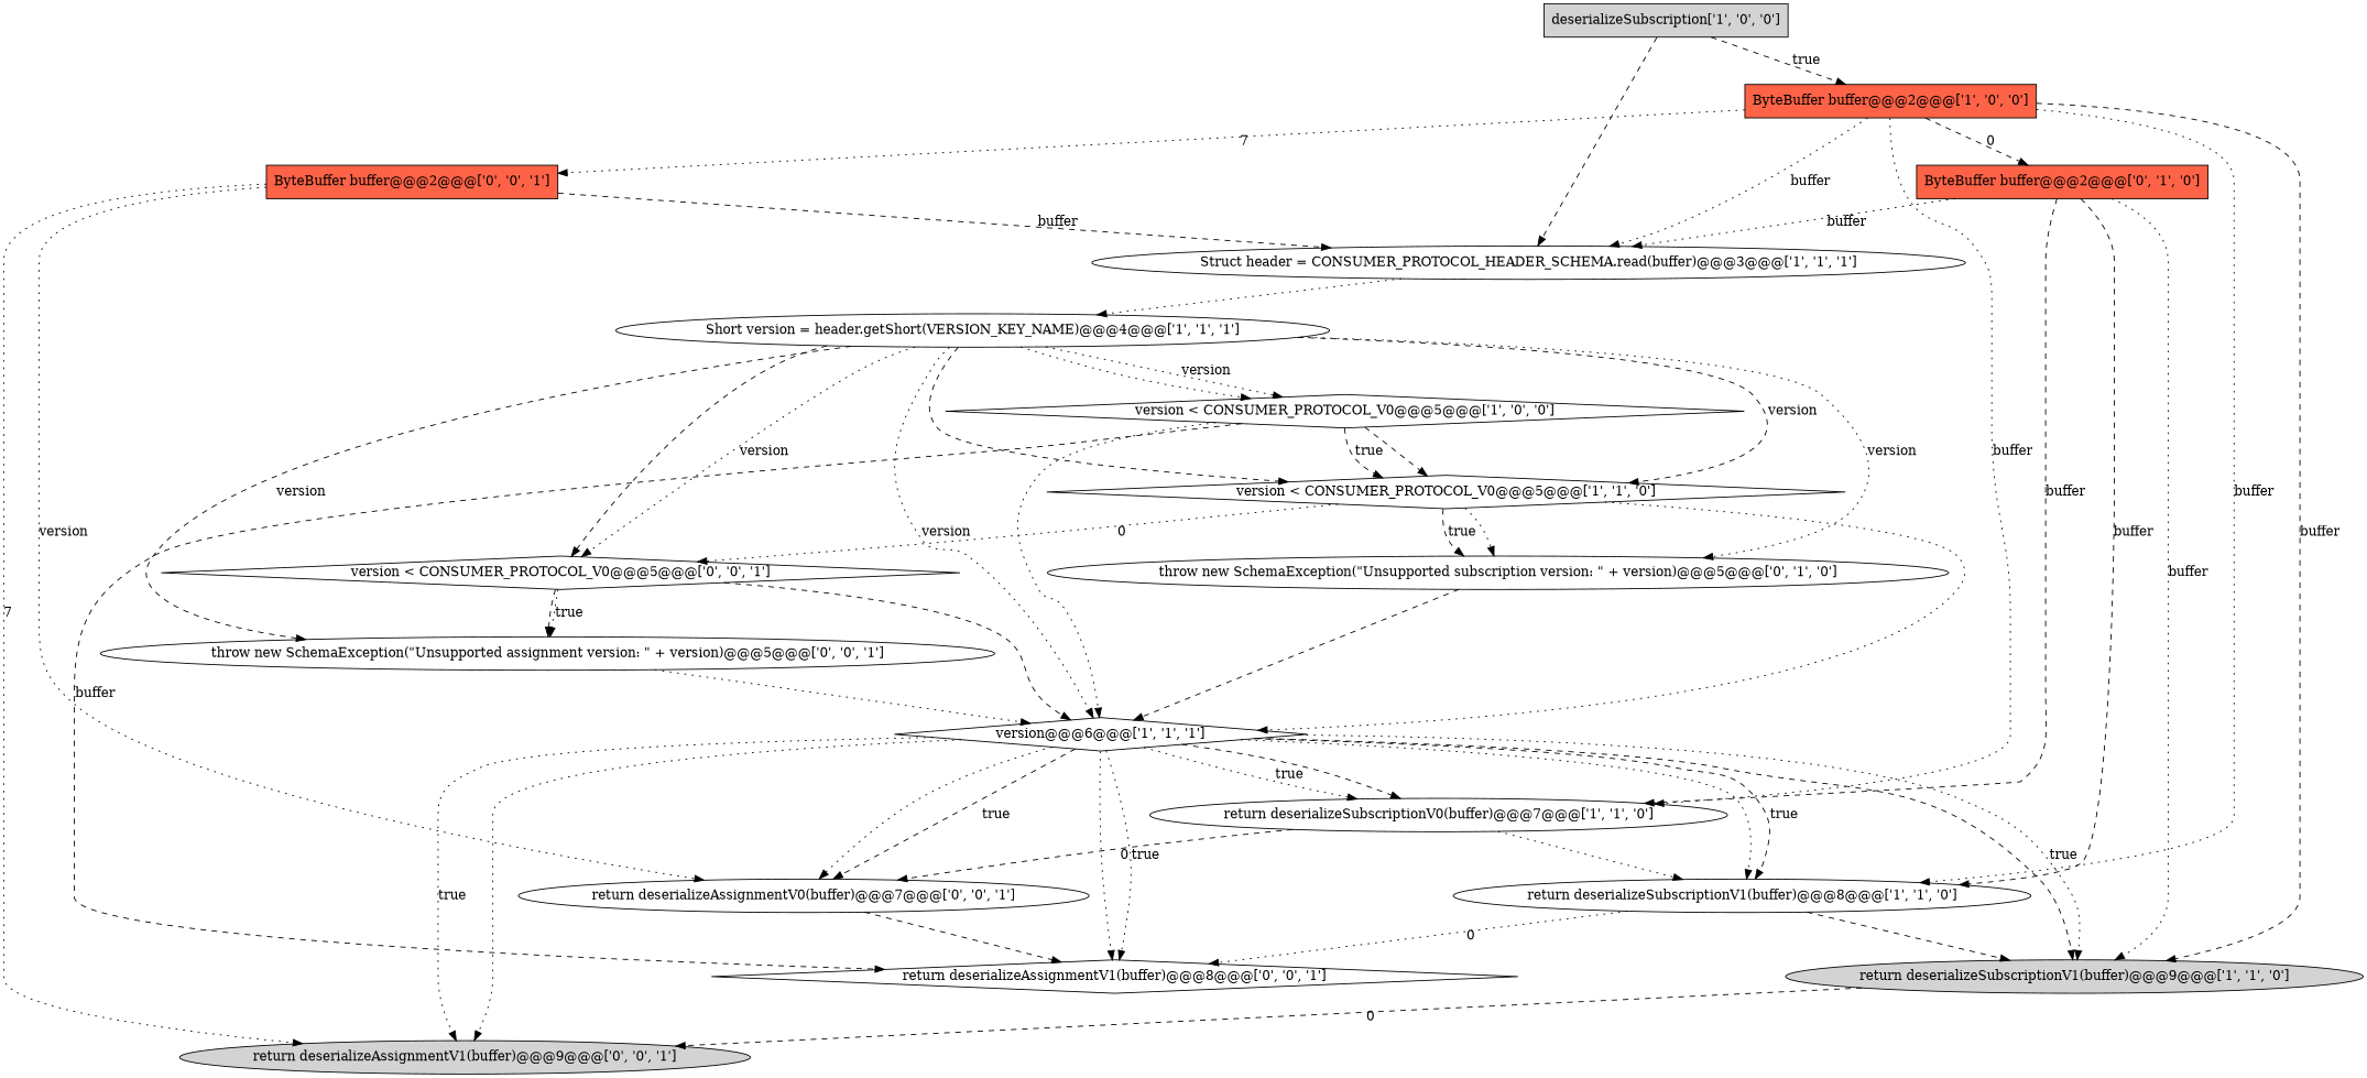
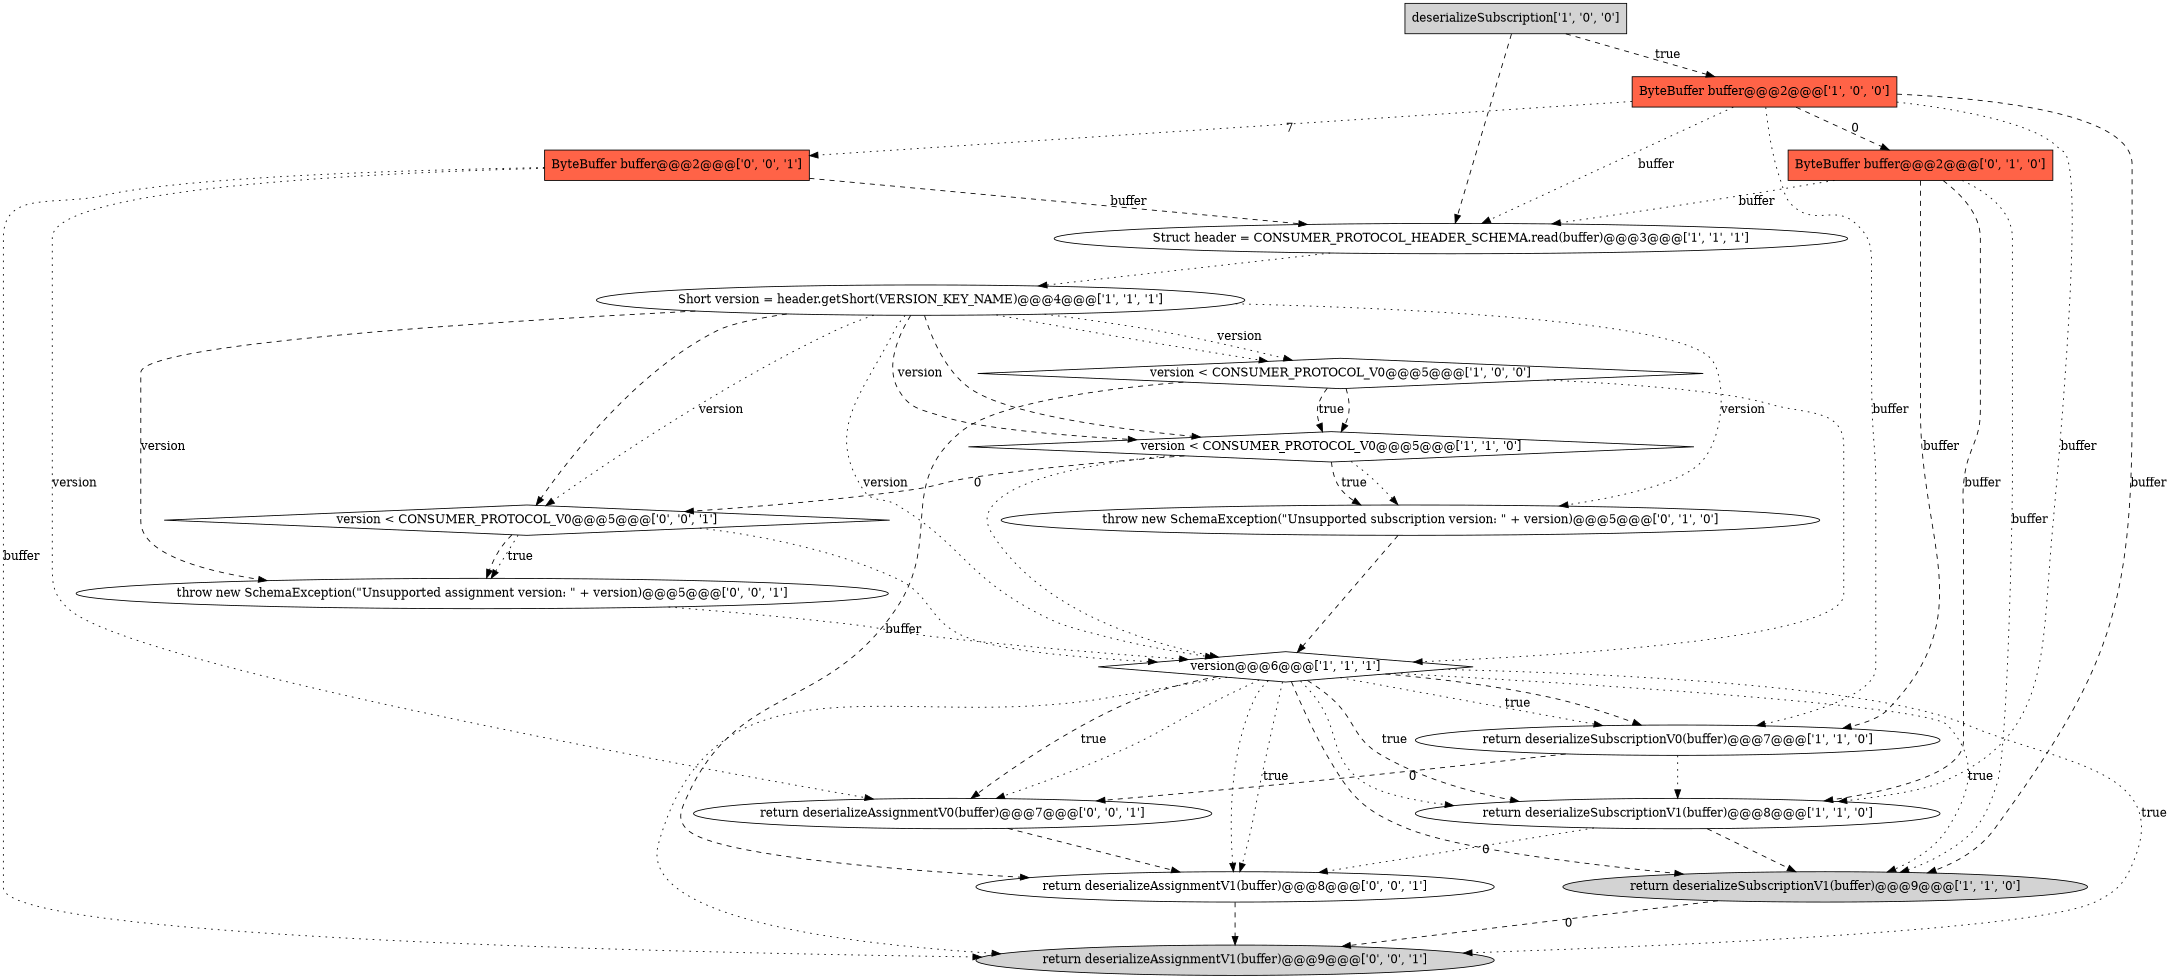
  digraph {
    node [fillcolor=white shape=ellipse style=filled]
    edge [style=dotted]
    n1 [label="version < CONSUMER_PROTOCOL_V0@@@5@@@['1', '0', '0']" shape=diamond]
    n2 [label="version@@@6@@@['1', '1', '1']" shape=diamond]
    n3 [label="version < CONSUMER_PROTOCOL_V0@@@5@@@['1', '1', '0']" shape=diamond]
-   n4 [label="return deserializeAssignmentV1(buffer)@@@8@@@['0', '0', '1']" shape=diamond]
+   n4 [label="return deserializeAssignmentV1(buffer)@@@8@@@['0', '0', '1']"]
    n5 [label="return deserializeSubscriptionV0(buffer)@@@7@@@['1', '1', '0']"]
    n6 [label="return deserializeSubscriptionV1(buffer)@@@8@@@['1', '1', '0']"]
    n7 [label="return deserializeAssignmentV0(buffer)@@@7@@@['0', '0', '1']"]
    n8 [fillcolor=lightgray label="return deserializeSubscriptionV1(buffer)@@@9@@@['1', '1', '0']"]
    n9 [fillcolor=lightgray label="return deserializeAssignmentV1(buffer)@@@9@@@['0', '0', '1']"]
    n10 [label="version < CONSUMER_PROTOCOL_V0@@@5@@@['0', '0', '1']" shape=diamond]
    n11 [label="throw new SchemaException(\"Unsupported subscription version: \" + version)@@@5@@@['0', '1', '0']"]
    n12 [label="Struct header = CONSUMER_PROTOCOL_HEADER_SCHEMA.read(buffer)@@@3@@@['1', '1', '1']"]
    n13 [label="Short version = header.getShort(VERSION_KEY_NAME)@@@4@@@['1', '1', '1']"]
    n14 [label="throw new SchemaException(\"Unsupported assignment version: \" + version)@@@5@@@['0', '0', '1']"]
    n15 [fillcolor=tomato label="ByteBuffer buffer@@@2@@@['0', '0', '1']" shape=box]
    n16 [fillcolor=tomato label="ByteBuffer buffer@@@2@@@['0', '1', '0']" shape=box]
    n17 [fillcolor=lightgray label="deserializeSubscription['1', '0', '0']" shape=box]
    n18 [fillcolor=tomato label="ByteBuffer buffer@@@2@@@['1', '0', '0']" shape=box]
    n1 -> n2
    n1 -> n3 [style=dashed]
    n1 -> n3 [label=true style=dashed]
    n1 -> n4 [label=buffer style=dashed]
    n2 -> n4
    n2 -> n4 [label=true]
    n2 -> n5 [style=dashed]
    n2 -> n5 [label=true]
    n2 -> n6
    n2 -> n6 [label=true style=dashed]
    n2 -> n7 [label=true style=dashed]
    n2 -> n7
    n2 -> n8 [style=dashed]
    n2 -> n8 [label=true]
    n2 -> n9 [label=true]
    n2 -> n9
    n3 -> n2
-   n3 -> n10 [label=0]
+   n3 -> n10 [label=0 style=dashed]
    n3 -> n11
    n3 -> n11 [label=true style=dashed]
+   n4 -> n9 [style=dashed]
    n5 -> n6
    n5 -> n7 [label=0 style=dashed]
    n6 -> n4 [label=0]
    n6 -> n8 [style=dashed]
    n7 -> n4 [style=dashed]
    n8 -> n9 [label=0 style=dashed]
-   n10 -> n2 [style=dashed]
+   n10 -> n2
    n10 -> n14 [label=true]
    n10 -> n14 [style=dashed]
    n11 -> n2 [style=dashed]
    n12 -> n13
    n13 -> n1 [label=version]
    n13 -> n1
    n13 -> n2 [label=version]
    n13 -> n3 [label=version style=dashed]
    n13 -> n3 [style=dashed]
    n13 -> n10 [style=dashed]
    n13 -> n10 [label=version]
    n13 -> n11 [label=version]
    n13 -> n14 [label=version style=dashed]
    n14 -> n2
    n15 -> n7 [label=version]
-   n15 -> n9 [label=7]
+   n15 -> n9 [label=buffer]
    n15 -> n12 [label=buffer style=dashed]
    n16 -> n5 [label=buffer style=dashed]
    n16 -> n6 [label=buffer style=dashed]
    n16 -> n8 [label=buffer]
    n16 -> n12 [label=buffer]
    n17 -> n12 [style=dashed]
    n17 -> n18 [label=true style=dashed]
    n18 -> n5 [label=buffer]
    n18 -> n6 [label=buffer]
    n18 -> n8 [label=buffer style=dashed]
    n18 -> n12 [label=buffer]
    n18 -> n15 [label=7]
    n18 -> n16 [label=0 style=dashed]
  }
